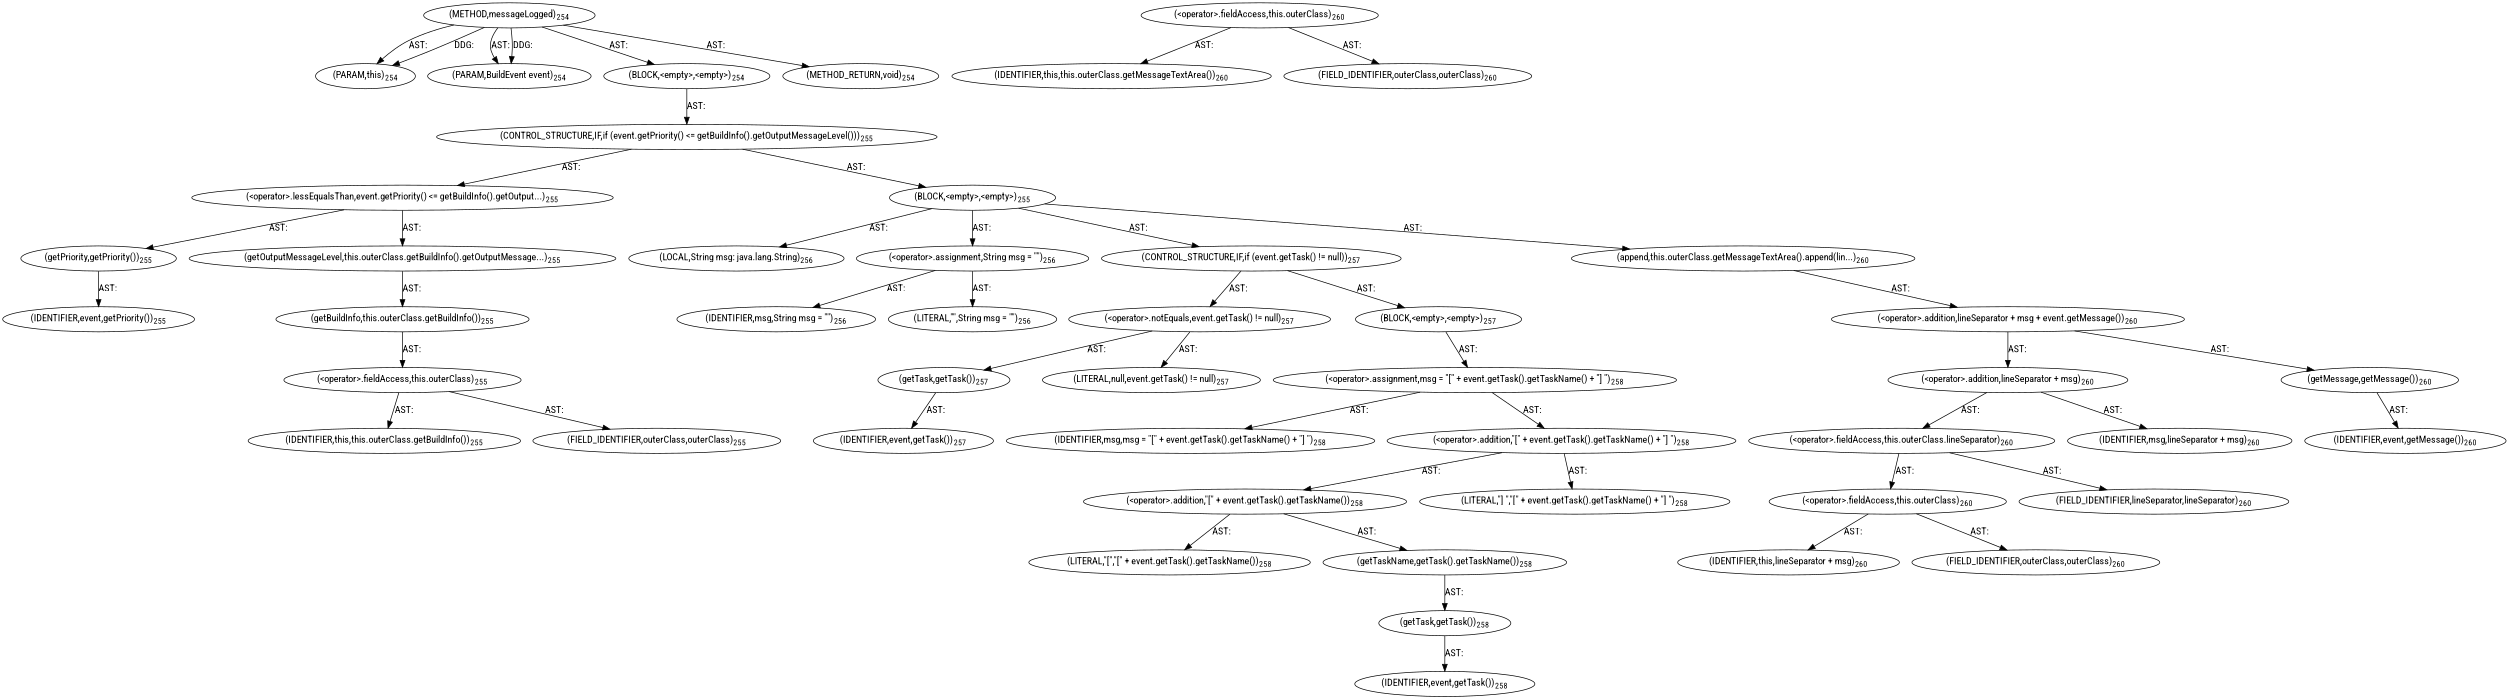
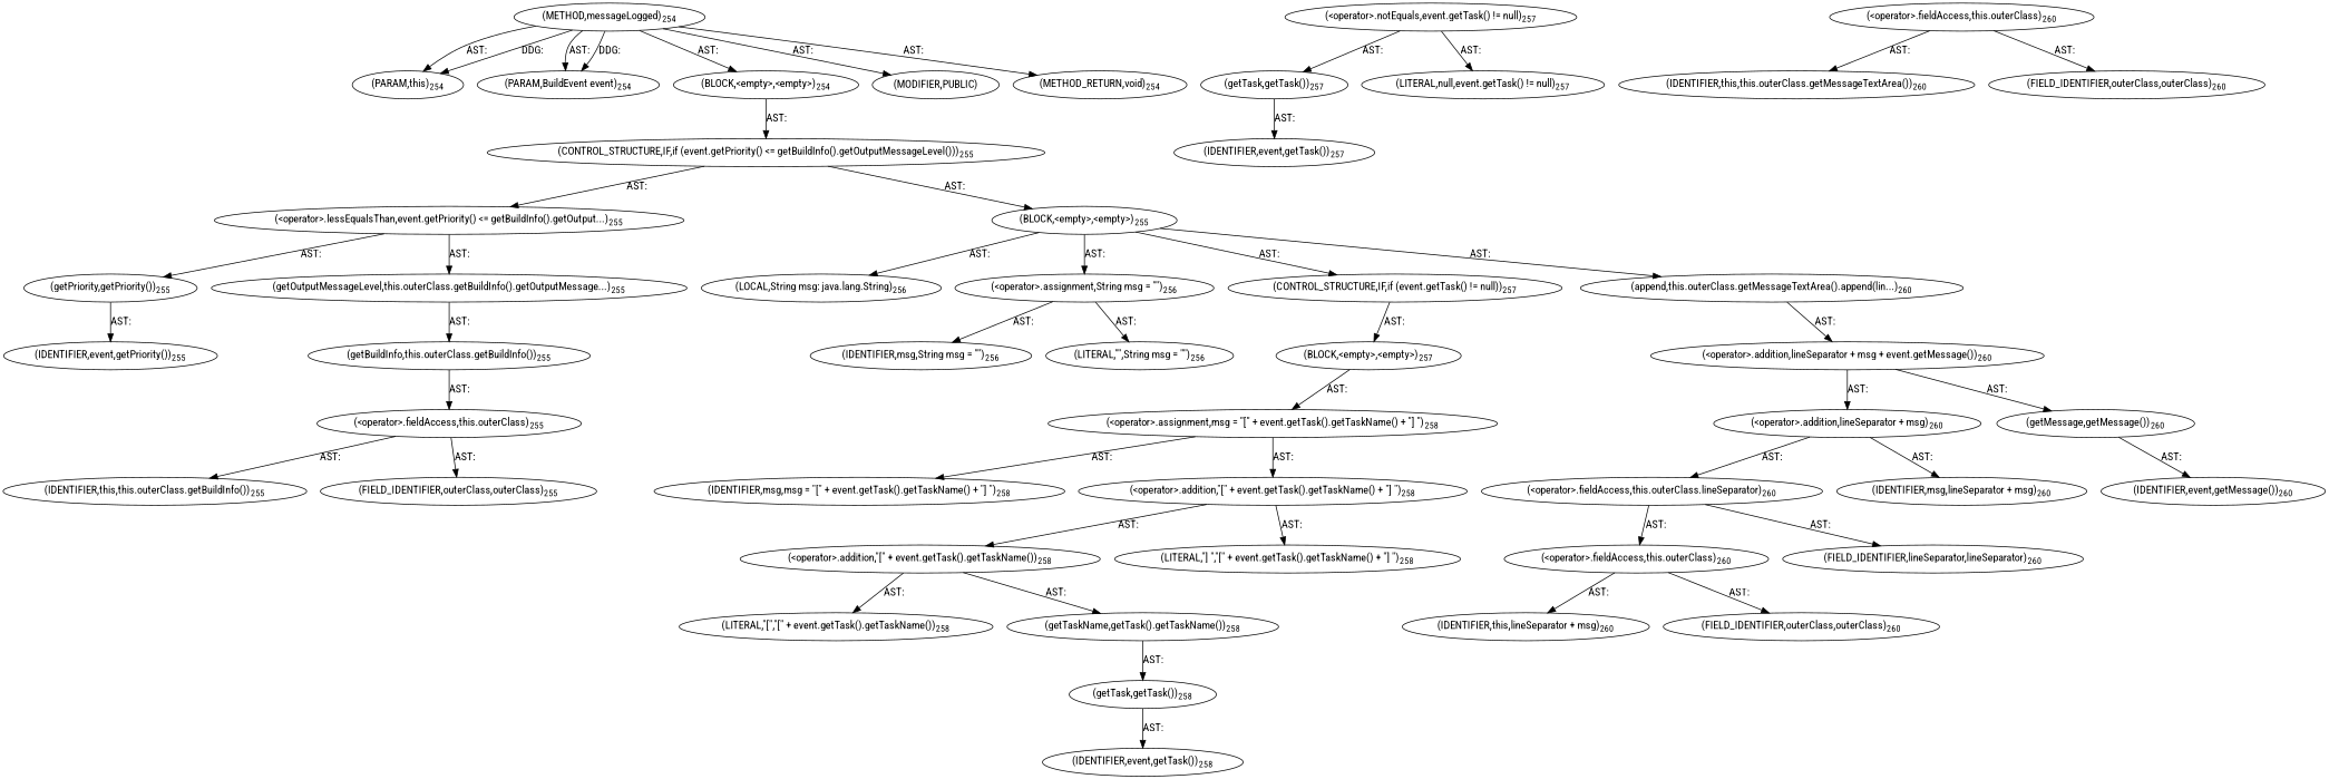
  digraph {
    fontname="Roboto Condensed"
    node [fontname="Roboto Condensed"]
    edge [fontname="Roboto Condensed"]
    n1 [label=<(METHOD,messageLogged)<SUB>254</SUB>>]
    n2 [label=<(PARAM,this)<SUB>254</SUB>>]
    n3 [label=<(PARAM,BuildEvent event)<SUB>254</SUB>>]
    n4 [label=<(BLOCK,&lt;empty&gt;,&lt;empty&gt;)<SUB>254</SUB>>]
+   n5 [label=<(MODIFIER,PUBLIC)>]
    n6 [label=<(METHOD_RETURN,void)<SUB>254</SUB>>]
    n7 [label=<(CONTROL_STRUCTURE,IF,if (event.getPriority() &lt;= getBuildInfo().getOutputMessageLevel()))<SUB>255</SUB>>]
    n8 [label=<(&lt;operator&gt;.lessEqualsThan,event.getPriority() &lt;= getBuildInfo().getOutput...)<SUB>255</SUB>>]
    n9 [label=<(BLOCK,&lt;empty&gt;,&lt;empty&gt;)<SUB>255</SUB>>]
    n10 [label=<(getPriority,getPriority())<SUB>255</SUB>>]
    n11 [label=<(getOutputMessageLevel,this.outerClass.getBuildInfo().getOutputMessage...)<SUB>255</SUB>>]
    n12 [label=<(LOCAL,String msg: java.lang.String)<SUB>256</SUB>>]
    n13 [label=<(&lt;operator&gt;.assignment,String msg = &quot;&quot;)<SUB>256</SUB>>]
    n14 [label=<(CONTROL_STRUCTURE,IF,if (event.getTask() != null))<SUB>257</SUB>>]
    n15 [label=<(append,this.outerClass.getMessageTextArea().append(lin...)<SUB>260</SUB>>]
    n16 [label=<(IDENTIFIER,event,getPriority())<SUB>255</SUB>>]
    n17 [label=<(getBuildInfo,this.outerClass.getBuildInfo())<SUB>255</SUB>>]
    n18 [label=<(&lt;operator&gt;.fieldAccess,this.outerClass)<SUB>255</SUB>>]
    n19 [label=<(IDENTIFIER,this,this.outerClass.getBuildInfo())<SUB>255</SUB>>]
    n20 [label=<(FIELD_IDENTIFIER,outerClass,outerClass)<SUB>255</SUB>>]
    n21 [label=<(IDENTIFIER,msg,String msg = &quot;&quot;)<SUB>256</SUB>>]
    n22 [label=<(LITERAL,&quot;&quot;,String msg = &quot;&quot;)<SUB>256</SUB>>]
    n23 [label=<(&lt;operator&gt;.notEquals,event.getTask() != null)<SUB>257</SUB>>]
    n24 [label=<(BLOCK,&lt;empty&gt;,&lt;empty&gt;)<SUB>257</SUB>>]
    n25 [label=<(&lt;operator&gt;.addition,lineSeparator + msg + event.getMessage())<SUB>260</SUB>>]
    n26 [label=<(getTask,getTask())<SUB>257</SUB>>]
    n27 [label=<(LITERAL,null,event.getTask() != null)<SUB>257</SUB>>]
    n28 [label=<(&lt;operator&gt;.assignment,msg = &quot;[&quot; + event.getTask().getTaskName() + &quot;] &quot;)<SUB>258</SUB>>]
    n29 [label=<(IDENTIFIER,event,getTask())<SUB>257</SUB>>]
    n30 [label=<(IDENTIFIER,msg,msg = &quot;[&quot; + event.getTask().getTaskName() + &quot;] &quot;)<SUB>258</SUB>>]
    n31 [label=<(&lt;operator&gt;.addition,&quot;[&quot; + event.getTask().getTaskName() + &quot;] &quot;)<SUB>258</SUB>>]
    n32 [label=<(&lt;operator&gt;.addition,&quot;[&quot; + event.getTask().getTaskName())<SUB>258</SUB>>]
    n33 [label=<(LITERAL,&quot;] &quot;,&quot;[&quot; + event.getTask().getTaskName() + &quot;] &quot;)<SUB>258</SUB>>]
    n34 [label=<(LITERAL,&quot;[&quot;,&quot;[&quot; + event.getTask().getTaskName())<SUB>258</SUB>>]
    n35 [label=<(getTaskName,getTask().getTaskName())<SUB>258</SUB>>]
    n36 [label=<(getTask,getTask())<SUB>258</SUB>>]
    n37 [label=<(IDENTIFIER,event,getTask())<SUB>258</SUB>>]
    n38 [label=<(&lt;operator&gt;.addition,lineSeparator + msg)<SUB>260</SUB>>]
    n39 [label=<(getMessage,getMessage())<SUB>260</SUB>>]
    n40 [label=<(&lt;operator&gt;.fieldAccess,this.outerClass)<SUB>260</SUB>>]
    n41 [label=<(IDENTIFIER,this,this.outerClass.getMessageTextArea())<SUB>260</SUB>>]
    n42 [label=<(FIELD_IDENTIFIER,outerClass,outerClass)<SUB>260</SUB>>]
    n43 [label=<(&lt;operator&gt;.fieldAccess,this.outerClass.lineSeparator)<SUB>260</SUB>>]
    n44 [label=<(IDENTIFIER,msg,lineSeparator + msg)<SUB>260</SUB>>]
    n45 [label=<(IDENTIFIER,event,getMessage())<SUB>260</SUB>>]
    n46 [label=<(&lt;operator&gt;.fieldAccess,this.outerClass)<SUB>260</SUB>>]
    n47 [label=<(FIELD_IDENTIFIER,lineSeparator,lineSeparator)<SUB>260</SUB>>]
    n48 [label=<(IDENTIFIER,this,lineSeparator + msg)<SUB>260</SUB>>]
    n49 [label=<(FIELD_IDENTIFIER,outerClass,outerClass)<SUB>260</SUB>>]
    n1 -> n2 [label="AST: "]
    n1 -> n2 [label="DDG: "]
    n1 -> n3 [label="AST: "]
    n1 -> n3 [label="DDG: "]
    n1 -> n4 [label="AST: "]
+   n1 -> n5 [label="AST: "]
    n1 -> n6 [label="AST: "]
    n4 -> n7 [label="AST: "]
    n7 -> n8 [label="AST: "]
    n7 -> n9 [label="AST: "]
    n8 -> n10 [label="AST: "]
    n8 -> n11 [label="AST: "]
    n9 -> n12 [label="AST: "]
    n9 -> n13 [label="AST: "]
    n9 -> n14 [label="AST: "]
    n9 -> n15 [label="AST: "]
    n10 -> n16 [label="AST: "]
    n11 -> n17 [label="AST: "]
    n13 -> n21 [label="AST: "]
    n13 -> n22 [label="AST: "]
-   n14 -> n23 [label="AST: "]
    n14 -> n24 [label="AST: "]
    n15 -> n25 [label="AST: "]
    n17 -> n18 [label="AST: "]
    n18 -> n19 [label="AST: "]
    n18 -> n20 [label="AST: "]
    n23 -> n26 [label="AST: "]
    n23 -> n27 [label="AST: "]
    n24 -> n28 [label="AST: "]
    n25 -> n38 [label="AST: "]
    n25 -> n39 [label="AST: "]
    n26 -> n29 [label="AST: "]
    n28 -> n30 [label="AST: "]
    n28 -> n31 [label="AST: "]
    n31 -> n32 [label="AST: "]
    n31 -> n33 [label="AST: "]
    n32 -> n34 [label="AST: "]
    n32 -> n35 [label="AST: "]
    n35 -> n36 [label="AST: "]
    n36 -> n37 [label="AST: "]
    n38 -> n43 [label="AST: "]
    n38 -> n44 [label="AST: "]
    n39 -> n45 [label="AST: "]
    n40 -> n41 [label="AST: "]
    n40 -> n42 [label="AST: "]
    n43 -> n46 [label="AST: "]
    n43 -> n47 [label="AST: "]
    n46 -> n48 [label="AST: "]
    n46 -> n49 [label="AST: "]
  }
